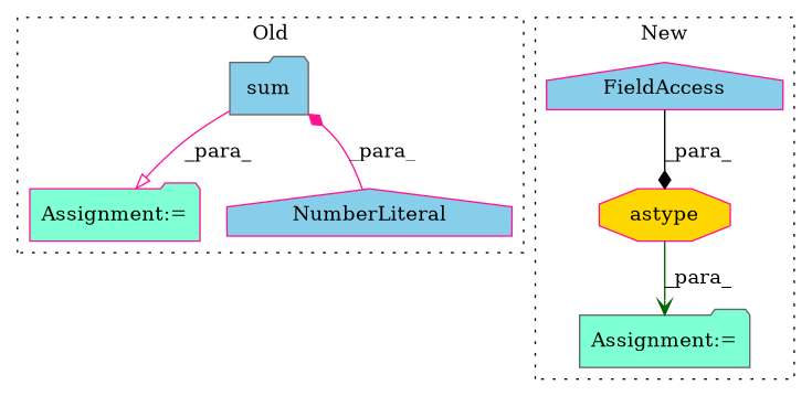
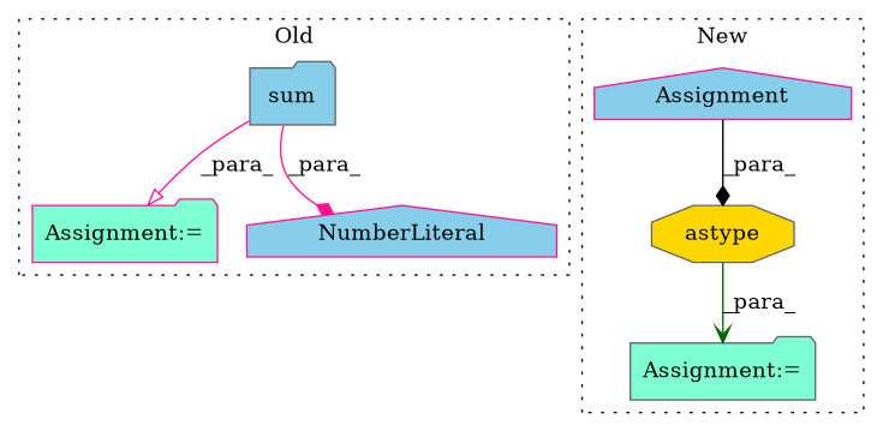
  digraph {
    node [a=32 color=gray40 fillcolor=skyblue l=1 shape=folder style=filled]
    edge [arrowhead=diamond color=deeppink]
    n1 [l="4,1" label=sum s="3565,3628"]
    n2 [a=7 color=deeppink fillcolor=aquamarine label="Assignment:=" s=3558]
    n3 [a=34 color=deeppink label=NumberLiteral s=3627 shape=house]
-   n4 [color=deeppink fillcolor=gold l="7,1" label=astype s="3595,3615" shape=octagon]
+   n4 [fillcolor=gold l="7,1" label=astype s="3595,3615" shape=octagon]
    n5 [a=7 fillcolor=aquamarine label="Assignment:=" s=3779]
-   n6 [a=22 color=deeppink l=13 label=FieldAccess s=3602 shape=house]
+   n6 [a=22 color=deeppink l=13 label=Assignment s=3602 shape=house]
    subgraph cluster_1 {
      label=Old
      style=dotted
      n1
      n2
      n3
    }
    subgraph cluster_2 {
      label=New
      style=dotted
      n4
      n5
      n6
    }
    n1 -> n2 [arrowhead=onormal label=_para_]
-   n3 -> n1 [label=_para_]
+   n1 -> n3 [label=_para_]
    n4 -> n5 [arrowhead=vee color=darkgreen label=_para_]
    n6 -> n4 [color=black label=_para_]
  }
